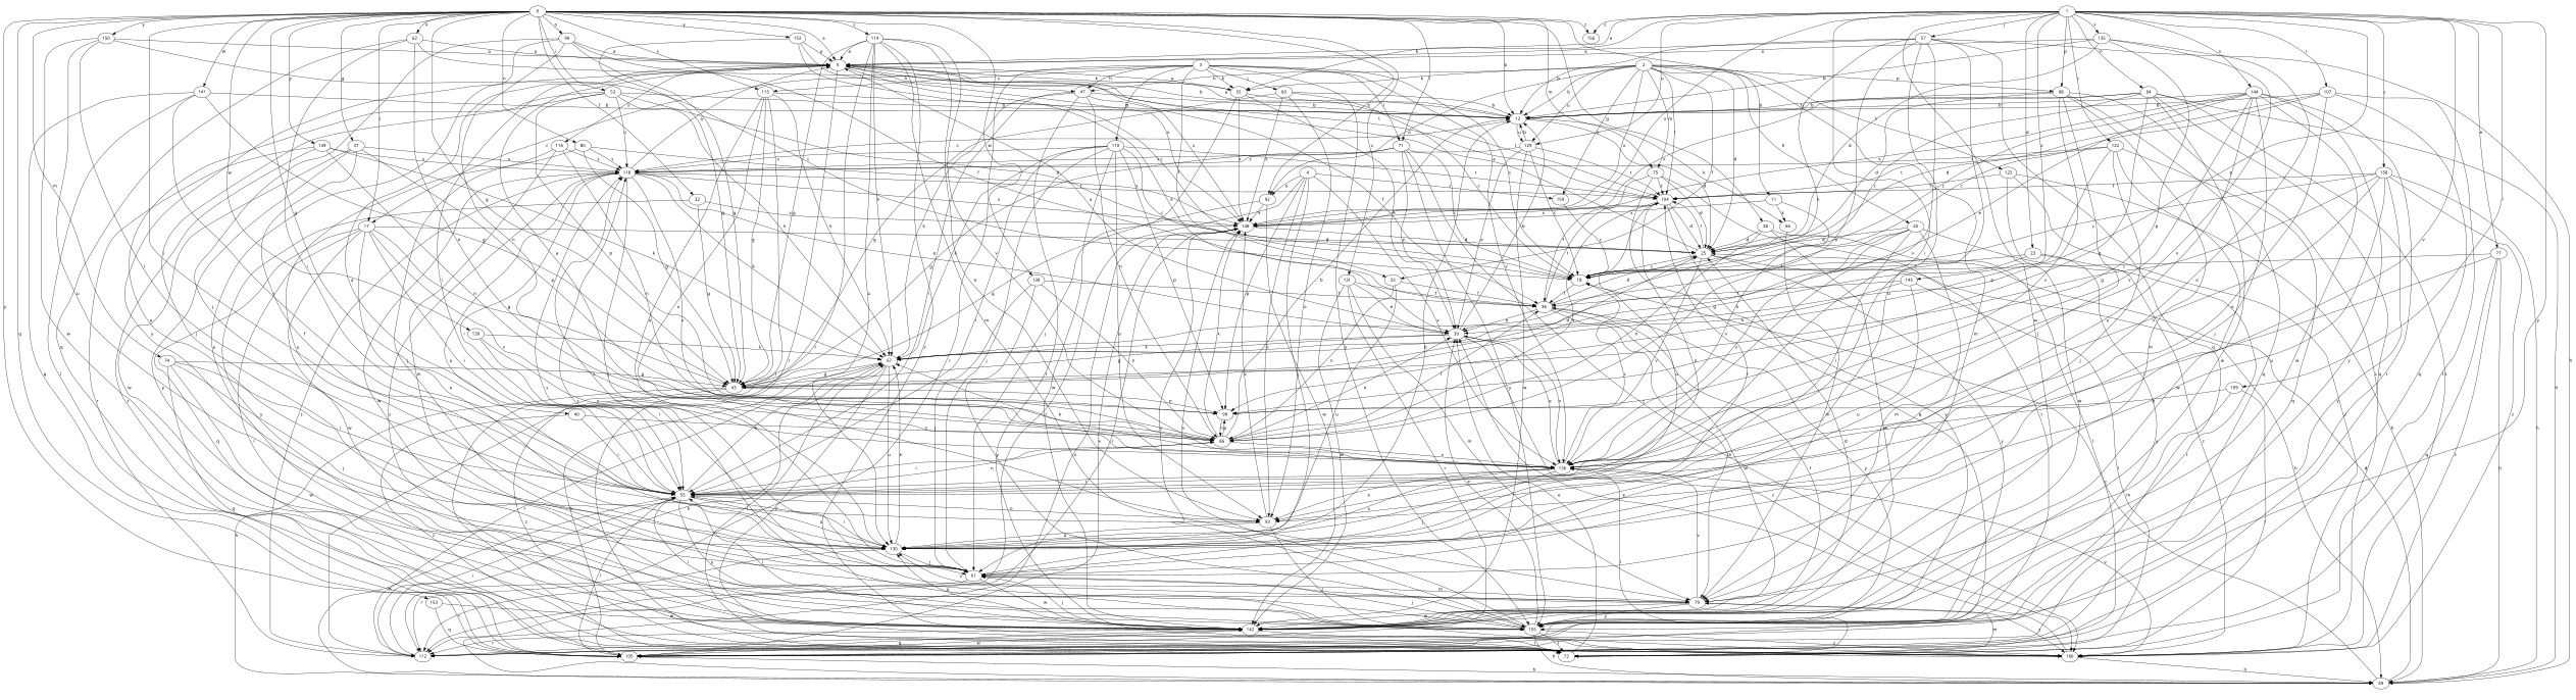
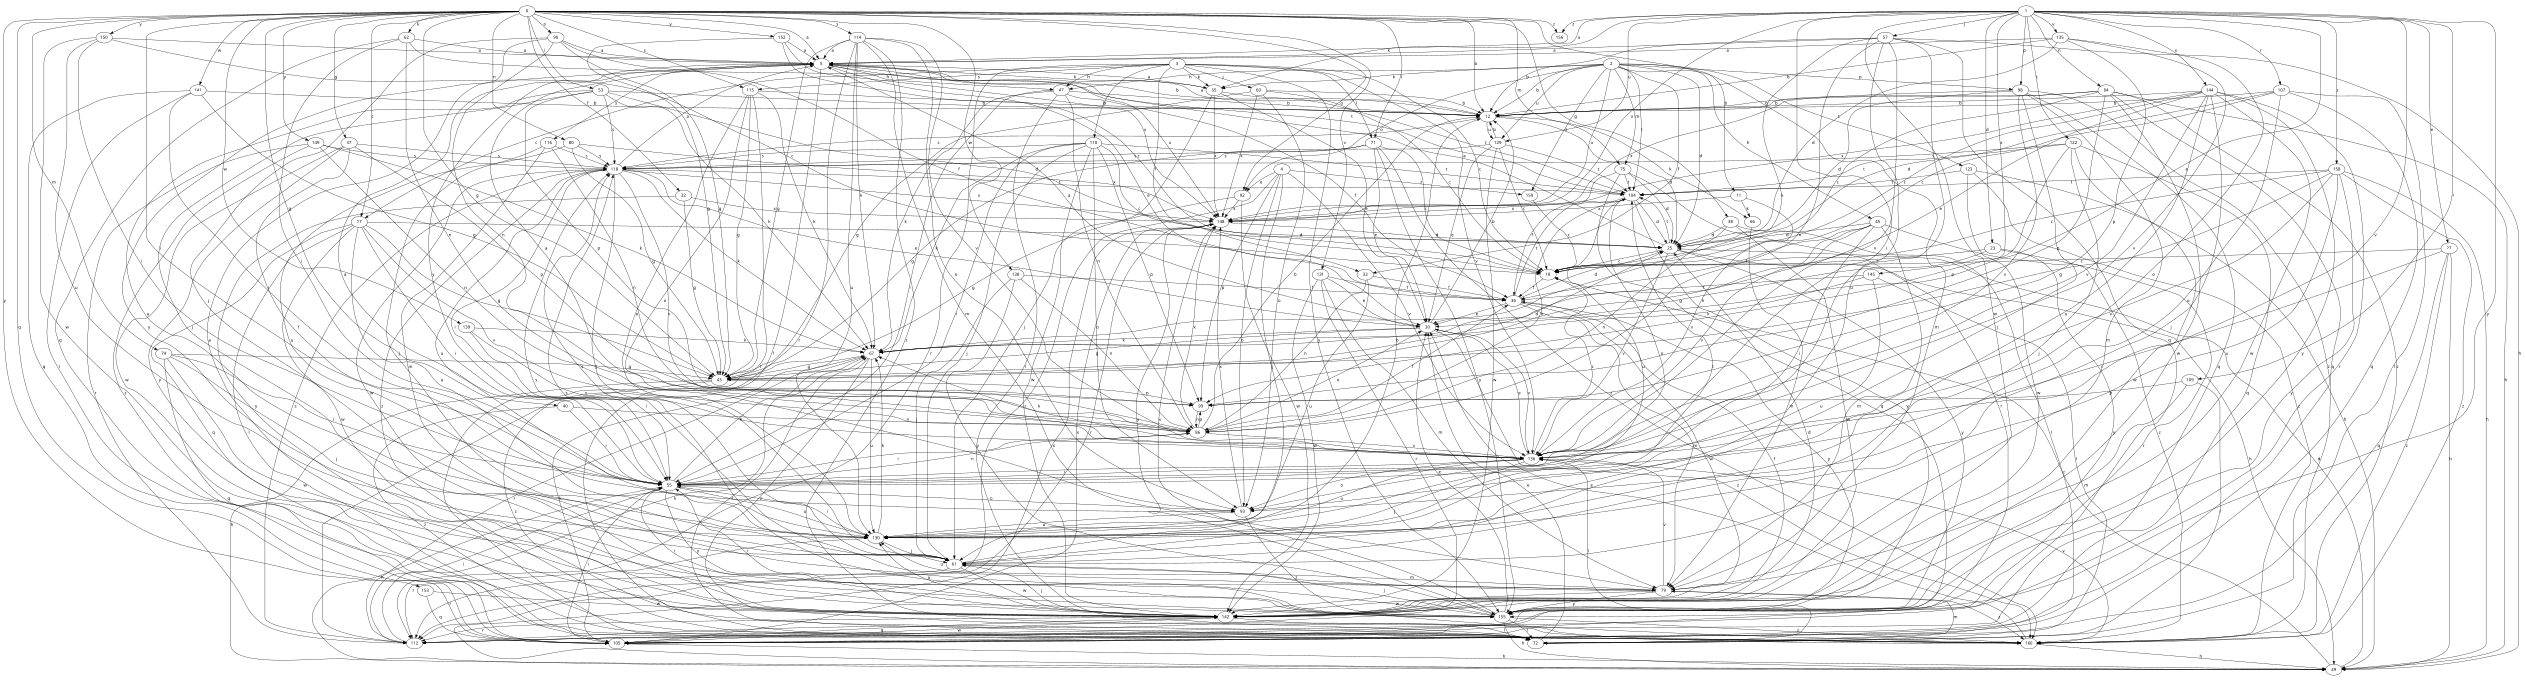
  strict digraph {
    fontname="Noto Sans"
    node [fontname="Noto Sans"]
    edge [fontname="Noto Sans"]
    0
    5
    11
    12
    17
    32
    37
    38
    40
    43
    53
    55
    62
    71
    74
    75
    80
    90
    92
    105
    114
    115
    131
    138
    139
    141
    149
    150
    152
    153
    156
    30
    65
    148
    47
    72
    116
    136
    66
    129
    25
    118
    142
    130
    155
    93
    99
    86
    160
    49
    61
    67
    n53 [label=104]
    18
    112
    36
    79
    1
    23
    27
    57
    84
    98
    107
    109
    122
    135
    144
    145
    158
    2
    33
    45
    123
    159
    3
    60
    110
    4
    0 -> 5 [label=a]
    0 -> 11 [label=b]
    0 -> 12 [label=b]
    0 -> 17 [label=c]
    0 -> 32 [label=f]
    0 -> 37 [label=g]
    0 -> 38 [label=g]
    0 -> 40 [label=g]
    0 -> 43 [label=g]
    0 -> 53 [label=i]
    0 -> 55 [label=i]
    0 -> 62 [label=k]
    0 -> 71 [label=l]
    0 -> 74 [label=m]
    0 -> 75 [label=m]
    0 -> 80 [label=n]
    0 -> 90 [label=o]
    0 -> 92 [label=o]
    0 -> 105 [label=q]
    0 -> 114 [label=s]
    0 -> 115 [label=s]
    0 -> 131 [label=v]
    0 -> 138 [label=w]
    0 -> 139 [label=w]
    0 -> 141 [label=w]
    0 -> 149 [label=y]
    0 -> 150 [label=y]
    0 -> 152 [label=y]
    0 -> 153 [label=y]
    0 -> 156 [label=z]
    5 -> 12 [label=b]
-   5 -> 55 [label=i]
+   5 -> 55 [label=y]
    5 -> 30 [label=e]
    5 -> 65 [label=k]
    5 -> 148 [label=x]
    5 -> 47 [label=h]
    5 -> 72 [label=l]
    5 -> 116 [label=s]
    11 -> 148 [label=x]
    11 -> 136 [label=v]
    11 -> 66 [label=k]
    12 -> 5 [label=a]
    12 -> 66 [label=k]
    12 -> 129 [label=u]
    12 -> 25 [label=d]
    12 -> 118 [label=s]
    17 -> 43 [label=g]
    17 -> 55 [label=i]
    17 -> 105 [label=q]
    17 -> 72 [label=l]
    17 -> 136 [label=v]
    17 -> 25 [label=d]
    17 -> 142 [label=w]
    17 -> 130 [label=u]
    32 -> 43 [label=g]
    32 -> 148 [label=x]
    32 -> 155 [label=y]
    37 -> 118 [label=s]
    37 -> 142 [label=w]
    37 -> 155 [label=y]
    37 -> 93 [label=f]
    37 -> 99 [label=p]
    38 -> 72 [label=l]
    38 -> 25 [label=d]
    38 -> 142 [label=w]
    38 -> 86 [label=n]
    40 -> 55 [label=i]
    40 -> 86 [label=n]
    40 -> 160 [label=z]
    43 -> 25 [label=d]
    43 -> 99 [label=p]
    43 -> 160 [label=z]
    43 -> 49 [label=h]
    53 -> 12 [label=b]
    53 -> 25 [label=d]
    53 -> 118 [label=s]
    53 -> 130 [label=u]
    53 -> 99 [label=p]
    53 -> 61 [label=j]
    53 -> 67 [label=k]
    55 -> 5 [label=a]
    55 -> 130 [label=u]
    55 -> 155 [label=y]
    55 -> 93 [label=o]
    55 -> 86 [label=n]
    55 -> 49 [label=h]
    55 -> 67 [label=k]
    62 -> 5 [label=a]
    62 -> 55 [label=i]
    62 -> 105 [label=q]
    62 -> 86 [label=n]
    62 -> n53 [label=t]
    71 -> 43 [label=g]
    71 -> 30 [label=e]
    71 -> 118 [label=s]
    71 -> 155 [label=y]
    71 -> 160 [label=z]
    71 -> 18 [label=c]
    74 -> 43 [label=g]
    74 -> 55 [label=i]
    74 -> 105 [label=q]
    74 -> 142 [label=w]
    74 -> 61 [label=j]
    75 -> 105 [label=q]
    75 -> 25 [label=d]
    75 -> n53 [label=t]
    75 -> 112 [label=r]
    75 -> 36 [label=f]
    80 -> 43 [label=g]
    80 -> 148 [label=x]
    80 -> 118 [label=s]
    80 -> 130 [label=u]
    90 -> 5 [label=a]
    90 -> 43 [label=g]
    90 -> 155 [label=y]
    90 -> 86 [label=n]
    90 -> 61 [label=j]
    90 -> 36 [label=f]
    92 -> 43 [label=g]
    92 -> 148 [label=x]
    92 -> 142 [label=w]
    105 -> 55 [label=i]
    105 -> 148 [label=x]
    105 -> 142 [label=w]
    105 -> 49 [label=h]
    105 -> 67 [label=k]
    114 -> 5 [label=a]
    114 -> 43 [label=g]
    114 -> 136 [label=v]
    114 -> 130 [label=u]
    114 -> 93 [label=o]
    114 -> 160 [label=z]
    114 -> 67 [label=k]
    114 -> 112 [label=r]
    114 -> 79 [label=m]
    115 -> 12 [label=b]
    115 -> 43 [label=g]
    115 -> 72 [label=l]
    115 -> 130 [label=u]
    115 -> 93 [label=o]
    115 -> 67 [label=k]
    131 -> 30 [label=e]
    131 -> 142 [label=w]
    131 -> 112 [label=r]
    131 -> 36 [label=f]
    131 -> 79 [label=m]
    138 -> 155 [label=y]
    138 -> 86 [label=n]
    138 -> 61 [label=j]
    138 -> 36 [label=f]
    139 -> 55 [label=i]
    139 -> 136 [label=v]
    139 -> 67 [label=k]
    141 -> 12 [label=b]
    141 -> 43 [label=g]
    141 -> 55 [label=i]
    141 -> 105 [label=q]
    141 -> 72 [label=l]
    149 -> 118 [label=s]
    149 -> 86 [label=n]
    149 -> 160 [label=z]
    149 -> 67 [label=k]
    149 -> 112 [label=r]
    150 -> 5 [label=a]
    150 -> 55 [label=i]
    150 -> 142 [label=w]
    150 -> 130 [label=u]
    150 -> 18 [label=c]
    152 -> 5 [label=a]
    152 -> 43 [label=g]
    152 -> 148 [label=x]
    152 -> 18 [label=c]
    153 -> 105 [label=q]
    153 -> 142 [label=w]
    30 -> 5 [label=a]
    30 -> 12 [label=b]
    30 -> 43 [label=g]
    30 -> 136 [label=v]
    30 -> 160 [label=z]
    30 -> 67 [label=k]
    65 -> 5 [label=a]
    65 -> 30 [label=e]
    65 -> 148 [label=x]
    65 -> 61 [label=j]
    65 -> n53 [label=t]
    148 -> 25 [label=d]
    148 -> 155 [label=y]
    148 -> 112 [label=r]
    47 -> 12 [label=b]
    47 -> 55 [label=i]
    47 -> 72 [label=l]
    47 -> 86 [label=n]
    47 -> 67 [label=k]
    47 -> 36 [label=f]
    72 -> 30 [label=e]
    72 -> 79 [label=m]
    116 -> 118 [label=s]
    116 -> 86 [label=n]
    116 -> 61 [label=j]
    116 -> 79 [label=m]
    136 -> 55 [label=i]
    136 -> 30 [label=e]
    136 -> 72 [label=l]
    136 -> 130 [label=u]
    136 -> 93 [label=o]
    136 -> 61 [label=j]
    136 -> 67 [label=k]
    136 -> 18 [label=c]
    66 -> 79 [label=m]
    129 -> 12 [label=b]
    129 -> 30 [label=e]
    129 -> 118 [label=s]
    129 -> 142 [label=w]
    129 -> n53 [label=t]
    129 -> 18 [label=c]
    25 -> 5 [label=a]
    25 -> 136 [label=v]
    25 -> 155 [label=y]
    25 -> 49 [label=h]
    25 -> n53 [label=t]
    25 -> 18 [label=c]
    118 -> 5 [label=a]
    118 -> 55 [label=i]
    118 -> 30 [label=e]
    118 -> 148 [label=x]
    118 -> 136 [label=v]
    118 -> 142 [label=w]
    118 -> 130 [label=u]
    118 -> 160 [label=z]
    118 -> 61 [label=j]
    118 -> 67 [label=k]
    118 -> n53 [label=t]
    142 -> 5 [label=a]
    142 -> 55 [label=i]
    142 -> 105 [label=q]
    142 -> 72 [label=l]
    142 -> 25 [label=d]
    142 -> 130 [label=u]
    142 -> 61 [label=j]
    142 -> 112 [label=r]
    142 -> 36 [label=f]
    130 -> 55 [label=i]
    130 -> 61 [label=j]
    130 -> 67 [label=k]
    130 -> n53 [label=t]
    130 -> 112 [label=r]
    155 -> 55 [label=i]
    155 -> 30 [label=e]
    155 -> 148 [label=x]
    155 -> 72 [label=l]
    155 -> 118 [label=s]
    155 -> 160 [label=z]
    155 -> 49 [label=h]
    155 -> 61 [label=j]
    93 -> 148 [label=x]
    93 -> 130 [label=u]
    93 -> 160 [label=z]
    99 -> 86 [label=n]
    86 -> 5 [label=a]
    86 -> 12 [label=b]
    86 -> 55 [label=i]
    86 -> 30 [label=e]
    86 -> 148 [label=x]
    86 -> 136 [label=v]
    86 -> 99 [label=p]
    86 -> 36 [label=f]
    160 -> 30 [label=e]
    160 -> 136 [label=v]
    160 -> 49 [label=h]
    49 -> 148 [label=x]
    49 -> 25 [label=d]
    49 -> 18 [label=c]
    61 -> 12 [label=b]
    61 -> 118 [label=s]
    61 -> 142 [label=w]
    61 -> 112 [label=r]
    61 -> 79 [label=m]
    67 -> 43 [label=g]
    67 -> 72 [label=l]
    67 -> 130 [label=u]
    67 -> 160 [label=z]
    67 -> 112 [label=r]
    n53 -> 148 [label=x]
    n53 -> 25 [label=d]
    n53 -> 130 [label=u]
    n53 -> 155 [label=y]
    n53 -> 93 [label=o]
    n53 -> 86 [label=n]
    18 -> 36 [label=f]
    112 -> 55 [label=i]
    112 -> 118 [label=s]
    112 -> 67 [label=k]
    36 -> 30 [label=e]
    36 -> 25 [label=d]
    36 -> 142 [label=w]
    36 -> 155 [label=y]
    36 -> n53 [label=t]
    36 -> 79 [label=m]
    79 -> 136 [label=v]
    79 -> 118 [label=s]
    79 -> 142 [label=w]
    79 -> 130 [label=u]
    79 -> 155 [label=y]
    79 -> 160 [label=z]
    1 -> 5 [label=a]
    1 -> 55 [label=i]
    1 -> 156 [label=z]
    1 -> 30 [label=e]
    1 -> 65 [label=k]
    1 -> 148 [label=x]
    1 -> 136 [label=v]
    1 -> 129 [label=u]
    1 -> 142 [label=w]
    1 -> 155 [label=y]
    1 -> 23 [label=d]
    1 -> 27 [label=e]
    1 -> 57 [label=j]
    1 -> 84 [label=n]
    1 -> 98 [label=p]
    1 -> 107 [label=r]
    1 -> 109 [label=r]
    1 -> 122 [label=t]
    1 -> 135 [label=v]
    1 -> 144 [label=x]
    1 -> 145 [label=x]
    1 -> 158 [label=z]
    23 -> 155 [label=y]
    23 -> 67 [label=k]
    23 -> 18 [label=c]
    23 -> 112 [label=r]
    27 -> 55 [label=i]
    27 -> 105 [label=q]
    27 -> 160 [label=z]
    27 -> 49 [label=h]
    27 -> 18 [label=c]
    57 -> 5 [label=a]
    57 -> 12 [label=b]
    57 -> 55 [label=i]
    57 -> 105 [label=q]
    57 -> 136 [label=v]
    57 -> 130 [label=u]
    57 -> 86 [label=n]
    57 -> 49 [label=h]
    57 -> 67 [label=k]
    84 -> 12 [label=b]
    84 -> 105 [label=q]
    84 -> 148 [label=x]
    84 -> 142 [label=w]
    84 -> 99 [label=p]
    84 -> 160 [label=z]
    84 -> 49 [label=h]
    84 -> 18 [label=c]
    98 -> 12 [label=b]
    98 -> 105 [label=q]
    98 -> 136 [label=v]
    98 -> 25 [label=d]
    98 -> 160 [label=z]
    98 -> 61 [label=j]
    98 -> 79 [label=m]
    107 -> 12 [label=b]
    107 -> 105 [label=q]
    107 -> 72 [label=l]
    107 -> 25 [label=d]
    107 -> 93 [label=o]
    107 -> 18 [label=c]
    109 -> 72 [label=l]
    109 -> 99 [label=p]
    109 -> 79 [label=m]
    122 -> 105 [label=q]
    122 -> 118 [label=s]
    122 -> 142 [label=w]
    122 -> 99 [label=p]
    122 -> 61 [label=j]
    122 -> n53 [label=t]
    135 -> 5 [label=a]
    135 -> 12 [label=b]
    135 -> 136 [label=v]
    135 -> 25 [label=d]
    135 -> 93 [label=o]
    135 -> 99 [label=p]
    144 -> 12 [label=b]
    144 -> 30 [label=e]
    144 -> 148 [label=x]
    144 -> 136 [label=v]
    144 -> 142 [label=w]
    144 -> 130 [label=u]
    144 -> 155 [label=y]
    144 -> 61 [label=j]
    144 -> 18 [label=c]
    144 -> 112 [label=r]
    145 -> 72 [label=l]
    145 -> 130 [label=u]
    145 -> 67 [label=k]
    145 -> 36 [label=f]
    158 -> 43 [label=g]
    158 -> 136 [label=v]
    158 -> 130 [label=u]
    158 -> 155 [label=y]
    158 -> 160 [label=z]
    158 -> 49 [label=h]
    158 -> n53 [label=t]
    158 -> 18 [label=c]
    2 -> 12 [label=b]
    2 -> 75 [label=m]
    2 -> 92 [label=o]
    2 -> 65 [label=k]
    2 -> 148 [label=x]
    2 -> 47 [label=h]
    2 -> 129 [label=u]
    2 -> 25 [label=d]
    2 -> n53 [label=t]
    2 -> 79 [label=m]
    2 -> 98 [label=p]
    2 -> 33 [label=f]
    2 -> 45 [label=h]
    2 -> 123 [label=t]
    2 -> 159 [label=z]
    33 -> 130 [label=u]
    33 -> 86 [label=n]
    33 -> 36 [label=f]
    45 -> 43 [label=g]
    45 -> 55 [label=i]
    45 -> 136 [label=v]
    45 -> 25 [label=d]
    45 -> 160 [label=z]
    45 -> 36 [label=f]
    45 -> 79 [label=m]
    123 -> 142 [label=w]
    123 -> 160 [label=z]
    123 -> 49 [label=h]
    123 -> n53 [label=t]
    159 -> 18 [label=c]
    3 -> 17 [label=c]
    3 -> 71 [label=l]
    3 -> 115 [label=s]
    3 -> 65 [label=k]
    3 -> 47 [label=h]
    3 -> 136 [label=v]
    3 -> 155 [label=y]
    3 -> 18 [label=c]
    3 -> 112 [label=r]
    3 -> 33 [label=f]
    3 -> 60 [label=j]
    3 -> 110 [label=r]
    60 -> 12 [label=b]
    60 -> 43 [label=g]
    60 -> 148 [label=x]
    60 -> 93 [label=o]
    60 -> 18 [label=c]
    110 -> 55 [label=i]
    110 -> 118 [label=s]
    110 -> 142 [label=w]
    110 -> 93 [label=o]
    110 -> 99 [label=p]
    110 -> 61 [label=j]
    110 -> 67 [label=k]
    110 -> n53 [label=t]
    110 -> 18 [label=c]
    4 -> 92 [label=o]
    4 -> 136 [label=v]
    4 -> 93 [label=o]
    4 -> 99 [label=p]
    4 -> 61 [label=j]
    4 -> 112 [label=r]
    4 -> 159 [label=z]
  }
